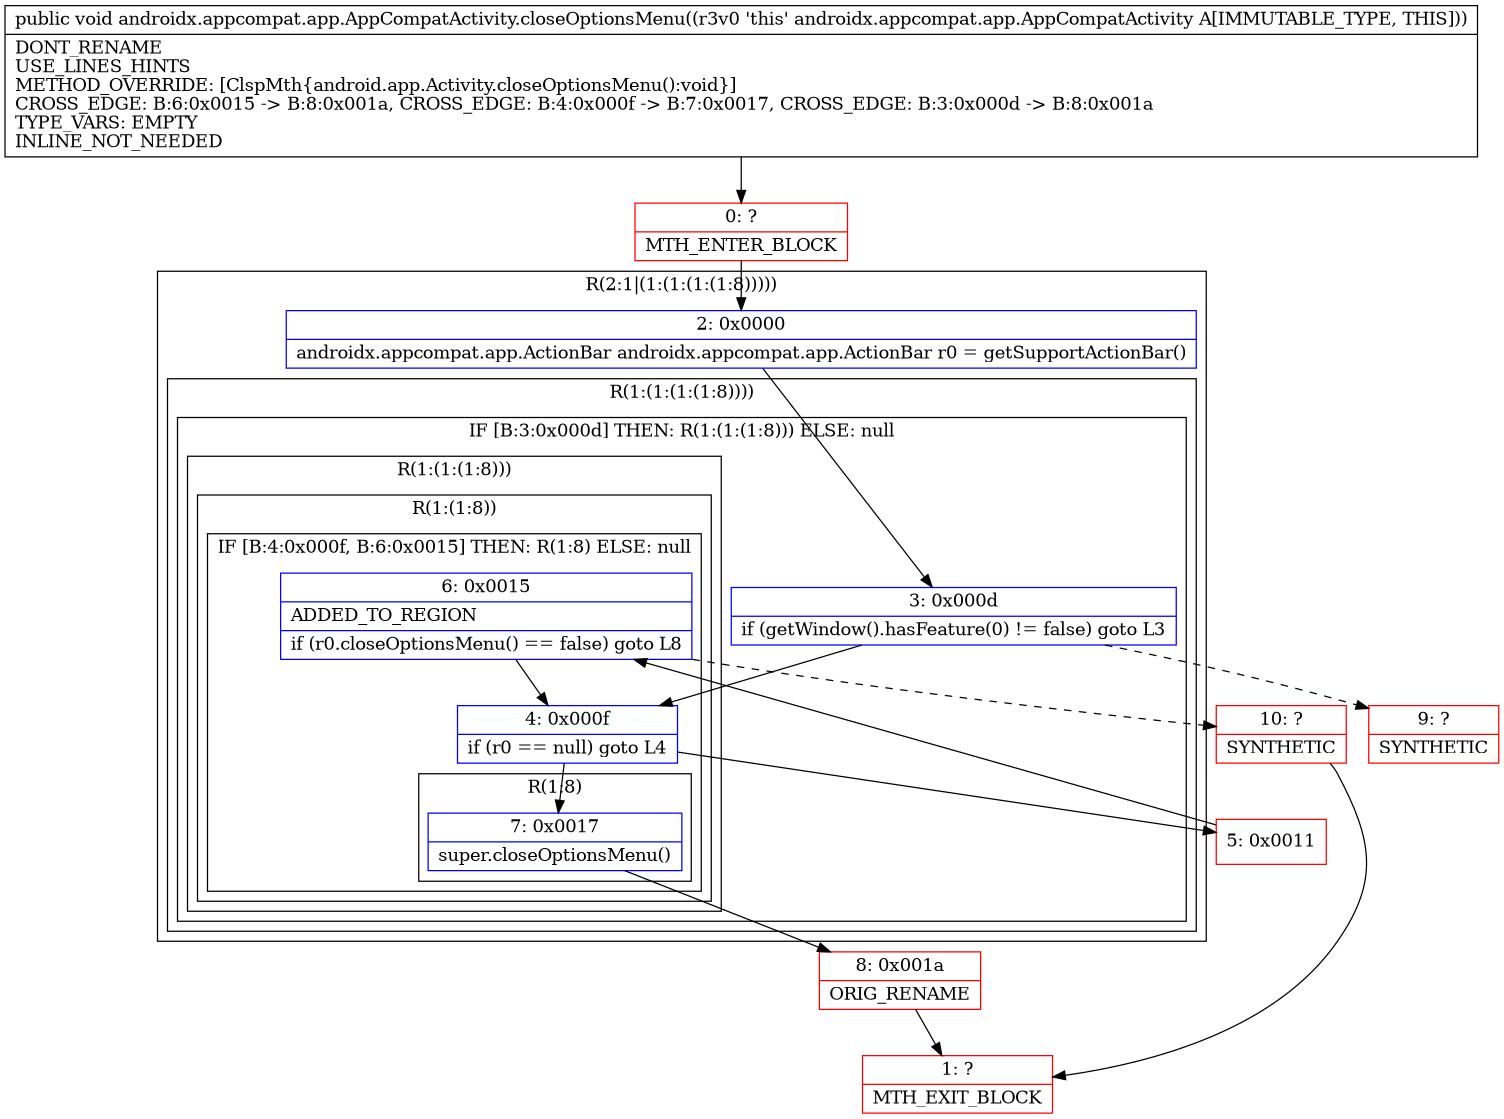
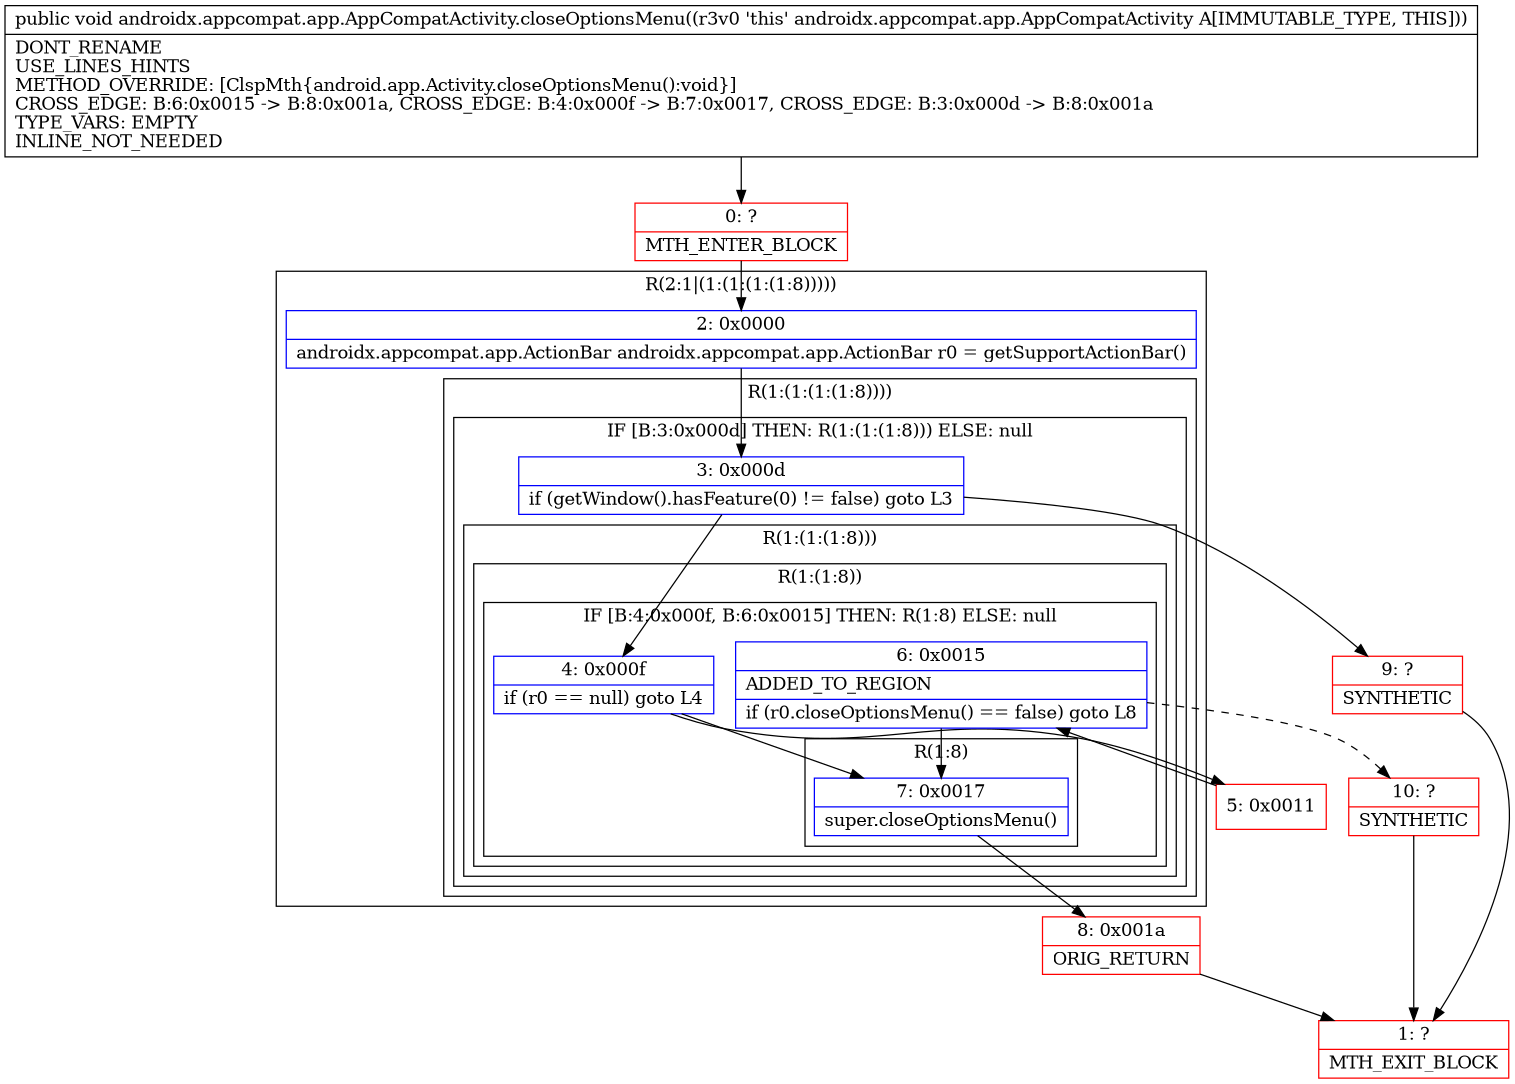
  digraph {
    node [color=red shape=record]
    n1 [color=blue label="{7\:\ 0x0017|super.closeOptionsMenu()\l}"]
    n2 [color=blue label="{4\:\ 0x000f|if (r0 == null) goto L4\l}"]
    n3 [color=blue label="{6\:\ 0x0015|ADDED_TO_REGION\l|if (r0.closeOptionsMenu() == false) goto L8\l}"]
    n4 [color=blue label="{3\:\ 0x000d|if (getWindow().hasFeature(0) != false) goto L3\l}"]
    n5 [color=blue label="{2\:\ 0x0000|androidx.appcompat.app.ActionBar androidx.appcompat.app.ActionBar r0 = getSupportActionBar()\l}"]
-   n6 [label="{8\:\ 0x001a|ORIG_RENAME\l}"]
+   n6 [label="{8\:\ 0x001a|ORIG_RETURN\l}"]
    n7 [label="{5\:\ 0x0011}"]
    n8 [label="{10\:\ ?|SYNTHETIC\l}"]
    n9 [label="{9\:\ ?|SYNTHETIC\l}"]
    n10 [label="{1\:\ ?|MTH_EXIT_BLOCK\l}"]
    n11 [label="{0\:\ ?|MTH_ENTER_BLOCK\l}"]
    n12 [label="{public void androidx.appcompat.app.AppCompatActivity.closeOptionsMenu((r3v0 'this' androidx.appcompat.app.AppCompatActivity A[IMMUTABLE_TYPE, THIS]))  | DONT_RENAME\lUSE_LINES_HINTS\lMETHOD_OVERRIDE: [ClspMth\{android.app.Activity.closeOptionsMenu():void\}]\lCROSS_EDGE: B:6:0x0015 \-\> B:8:0x001a, CROSS_EDGE: B:4:0x000f \-\> B:7:0x0017, CROSS_EDGE: B:3:0x000d \-\> B:8:0x001a\lTYPE_VARS: EMPTY\lINLINE_NOT_NEEDED\l}" color=""]
    subgraph cluster_1 {
      label="R(2:1|(1:(1:(1:(1:8)))))"
      n5
      subgraph cluster_2 {
        label="R(1:(1:(1:(1:8))))"
        subgraph cluster_3 {
          label="IF [B:3:0x000d] THEN: R(1:(1:(1:8))) ELSE: null"
          n4
          subgraph cluster_4 {
            label="R(1:(1:(1:8)))"
            subgraph cluster_5 {
              label="R(1:(1:8))"
              subgraph cluster_6 {
                label="IF [B:4:0x000f, B:6:0x0015] THEN: R(1:8) ELSE: null"
                n2
                n3
                subgraph cluster_7 {
                  label="R(1:8)"
                  n1
                }
              }
            }
          }
        }
      }
    }
    n1 -> n6
    n2 -> n1
    n2 -> n7 [style=solid]
-   n3 -> n2
+   n3 -> n1
    n3 -> n8 [style=dashed]
    n4 -> n2
-   n4 -> n9 [style=dashed]
+   n4 -> n9 [style=solid]
    n5 -> n4
    n6 -> n10
    n7 -> n3
    n8 -> n10
+   n9 -> n10
    n11 -> n5
    n12 -> n11
  }
